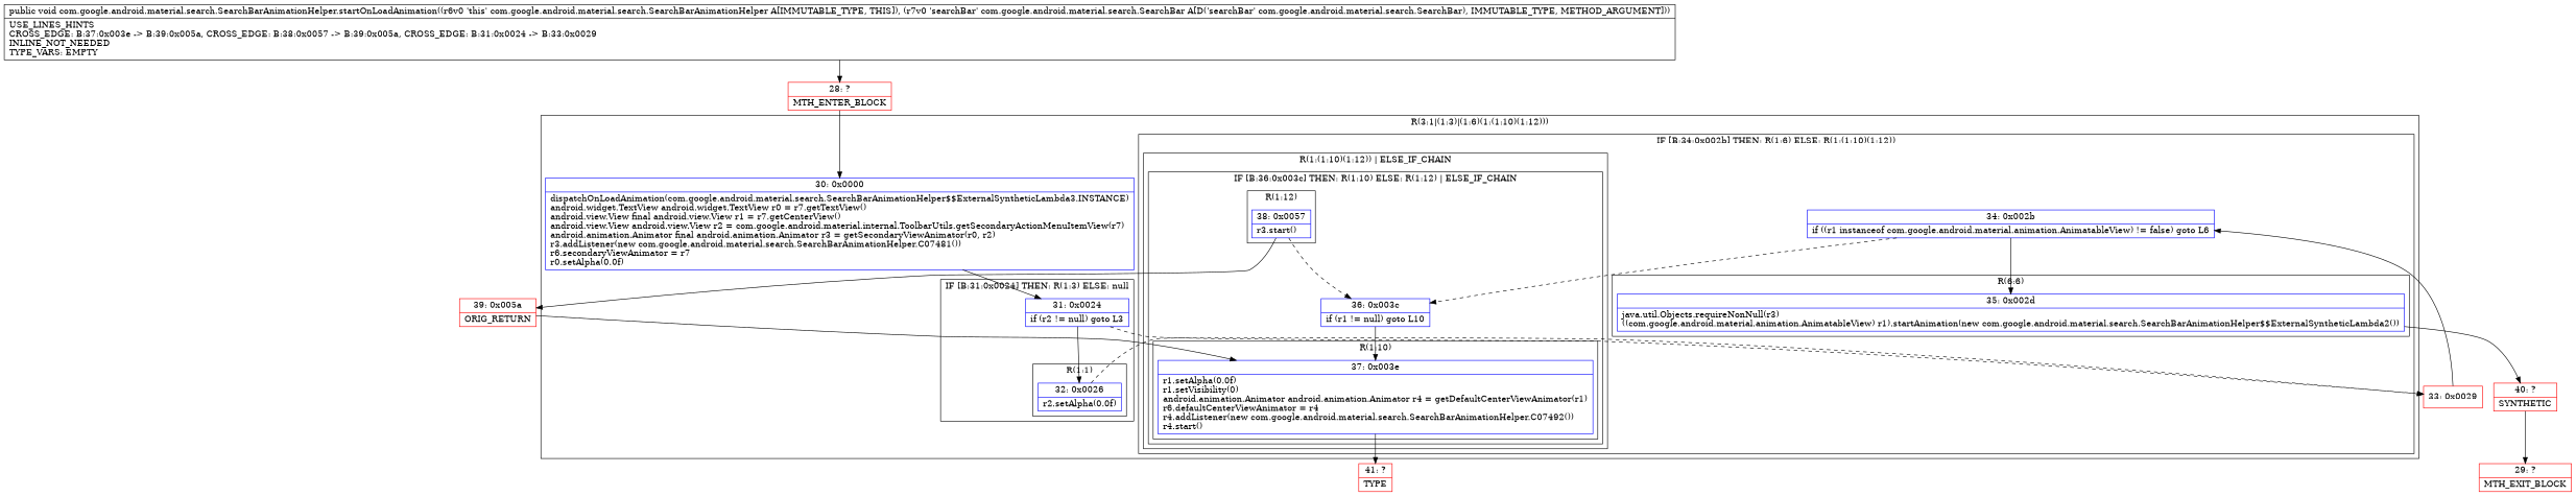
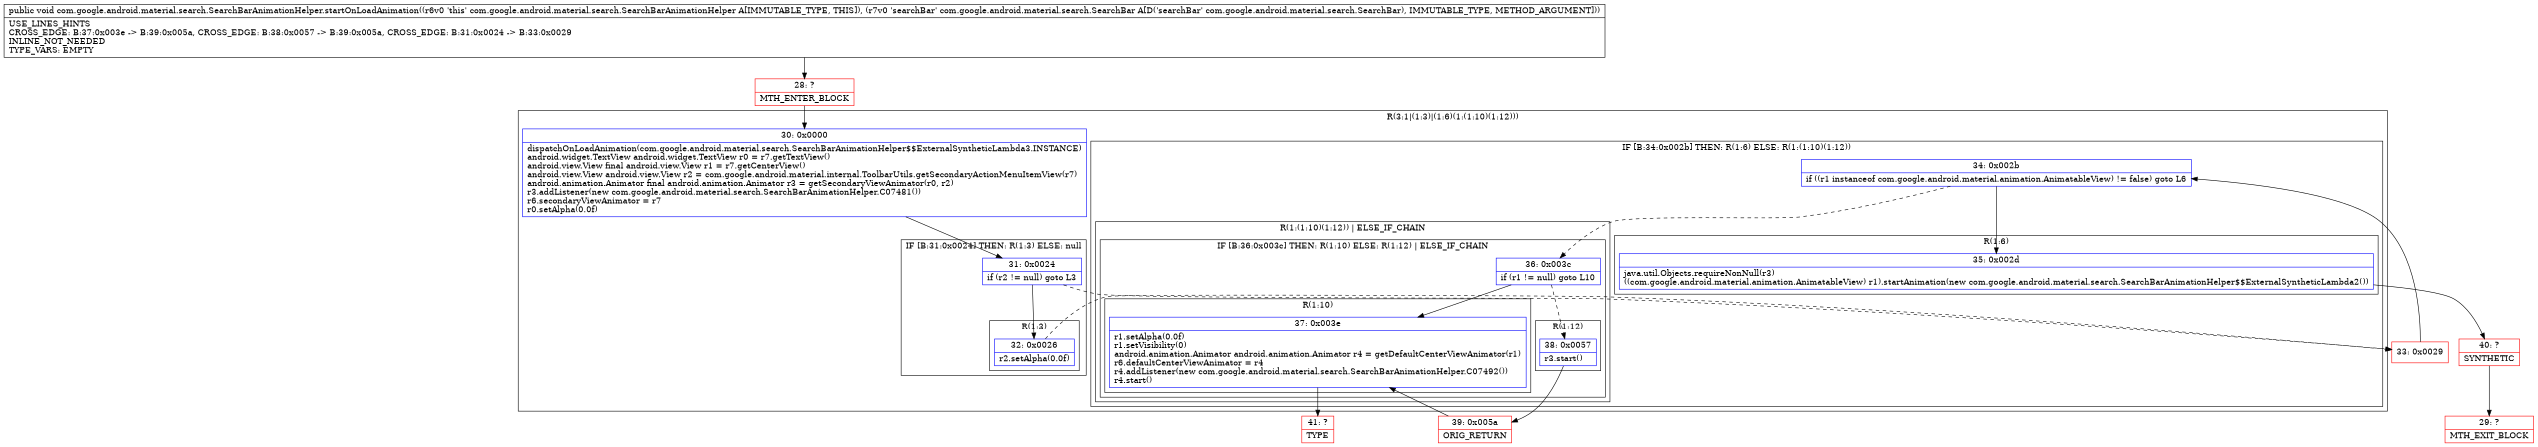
  digraph {
    node [color=blue shape=record]
    n1 [label="{32\:\ 0x0026|r2.setAlpha(0.0f)\l}"]
    n2 [label="{31\:\ 0x0024|if (r2 != null) goto L3\l}"]
    n3 [label="{35\:\ 0x002d|java.util.Objects.requireNonNull(r3)\l((com.google.android.material.animation.AnimatableView) r1).startAnimation(new com.google.android.material.search.SearchBarAnimationHelper$$ExternalSyntheticLambda2())\l}"]
    n4 [label="{37\:\ 0x003e|r1.setAlpha(0.0f)\lr1.setVisibility(0)\landroid.animation.Animator android.animation.Animator r4 = getDefaultCenterViewAnimator(r1)\lr6.defaultCenterViewAnimator = r4\lr4.addListener(new com.google.android.material.search.SearchBarAnimationHelper.C07492())\lr4.start()\l}"]
    n5 [label="{38\:\ 0x0057|r3.start()\l}"]
    n6 [label="{36\:\ 0x003c|if (r1 != null) goto L10\l}"]
    n7 [label="{34\:\ 0x002b|if ((r1 instanceof com.google.android.material.animation.AnimatableView) != false) goto L6\l}"]
    n8 [label="{30\:\ 0x0000|dispatchOnLoadAnimation(com.google.android.material.search.SearchBarAnimationHelper$$ExternalSyntheticLambda3.INSTANCE)\landroid.widget.TextView android.widget.TextView r0 = r7.getTextView()\landroid.view.View final android.view.View r1 = r7.getCenterView()\landroid.view.View android.view.View r2 = com.google.android.material.internal.ToolbarUtils.getSecondaryActionMenuItemView(r7)\landroid.animation.Animator final android.animation.Animator r3 = getSecondaryViewAnimator(r0, r2)\lr3.addListener(new com.google.android.material.search.SearchBarAnimationHelper.C07481())\lr6.secondaryViewAnimator = r7\lr0.setAlpha(0.0f)\l}"]
    n9 [color=red label="{33\:\ 0x0029}"]
    n10 [color=red label="{40\:\ ?|SYNTHETIC\l}"]
    n11 [color=red label="{41\:\ ?|TYPE\l}"]
    n12 [color=red label="{39\:\ 0x005a|ORIG_RETURN\l}"]
    n13 [color=red label="{29\:\ ?|MTH_EXIT_BLOCK\l}"]
    n14 [color=red label="{28\:\ ?|MTH_ENTER_BLOCK\l}"]
    n15 [label="{public void com.google.android.material.search.SearchBarAnimationHelper.startOnLoadAnimation((r6v0 'this' com.google.android.material.search.SearchBarAnimationHelper A[IMMUTABLE_TYPE, THIS]), (r7v0 'searchBar' com.google.android.material.search.SearchBar A[D('searchBar' com.google.android.material.search.SearchBar), IMMUTABLE_TYPE, METHOD_ARGUMENT]))  | USE_LINES_HINTS\lCROSS_EDGE: B:37:0x003e \-\> B:39:0x005a, CROSS_EDGE: B:38:0x0057 \-\> B:39:0x005a, CROSS_EDGE: B:31:0x0024 \-\> B:33:0x0029\lINLINE_NOT_NEEDED\lTYPE_VARS: EMPTY\l}" color=""]
    subgraph cluster_1 {
      label="R(3:1|(1:3)|(1:6)(1:(1:10)(1:12)))"
      n8
      subgraph cluster_2 {
        label="IF [B:31:0x0024] THEN: R(1:3) ELSE: null"
        n2
        subgraph cluster_3 {
-         label="R(1:1)"
+         label="R(1:3)"
          n1
        }
      }
      subgraph cluster_4 {
        label="IF [B:34:0x002b] THEN: R(1:6) ELSE: R(1:(1:10)(1:12))"
        n7
        subgraph cluster_5 {
-         label="R(6:6)"
+         label="R(1:6)"
          n3
        }
        subgraph cluster_6 {
          label="R(1:(1:10)(1:12)) | ELSE_IF_CHAIN\l"
          subgraph cluster_7 {
            label="IF [B:36:0x003c] THEN: R(1:10) ELSE: R(1:12) | ELSE_IF_CHAIN\l"
            n6
            subgraph cluster_8 {
              label="R(1:10)"
              n4
            }
            subgraph cluster_9 {
              label="R(1:12)"
              n5
            }
          }
        }
      }
    }
    n1 -> n9 [style=dashed]
    n2 -> n1
    n2 -> n9 [style=dashed]
    n3 -> n10
    n4 -> n11
    n5 -> n12
    n6 -> n4
-   n5 -> n6 [style=dashed]
+   n6 -> n5 [style=dashed]
    n7 -> n3
    n7 -> n6 [style=dashed]
    n8 -> n2
    n9 -> n7
    n10 -> n13
    n12 -> n4
    n14 -> n8
    n15 -> n14
  }
